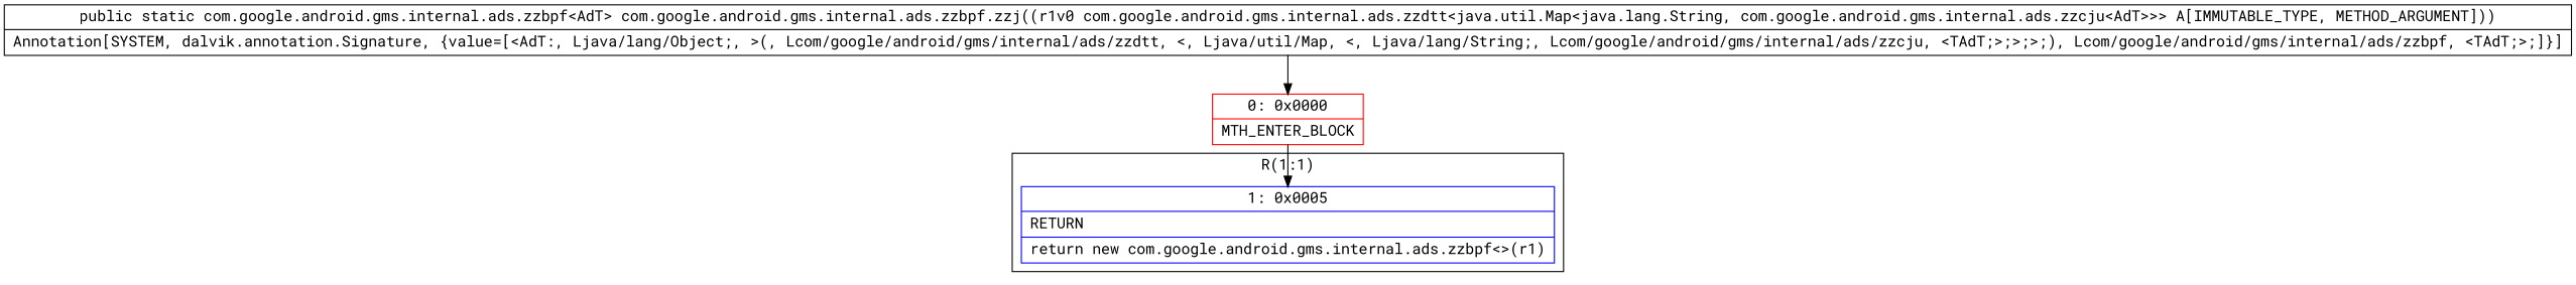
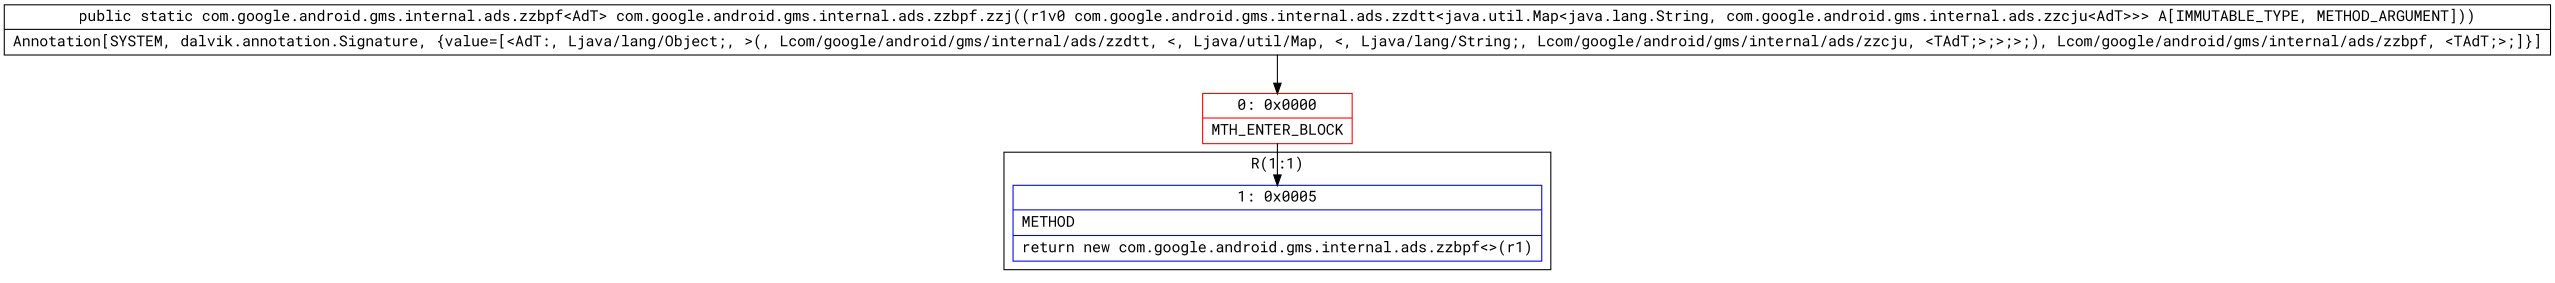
  digraph {
    fontname="Roboto Mono"
    node [shape=record fontname="Roboto Mono"]
    edge [fontname="Roboto Mono"]
-   n1 [color=blue label="{1\:\ 0x0005|RETURN\l|return new com.google.android.gms.internal.ads.zzbpf\<\>(r1)\l}"]
+   n1 [color=blue label="{1\:\ 0x0005|METHOD\l|return new com.google.android.gms.internal.ads.zzbpf\<\>(r1)\l}"]
    n2 [color=red label="{0\:\ 0x0000|MTH_ENTER_BLOCK\l}"]
    n3 [label="{public static com.google.android.gms.internal.ads.zzbpf\<AdT\> com.google.android.gms.internal.ads.zzbpf.zzj((r1v0 com.google.android.gms.internal.ads.zzdtt\<java.util.Map\<java.lang.String, com.google.android.gms.internal.ads.zzcju\<AdT\>\>\> A[IMMUTABLE_TYPE, METHOD_ARGUMENT]))  | Annotation[SYSTEM, dalvik.annotation.Signature, \{value=[\<AdT:, Ljava\/lang\/Object;, \>(, Lcom\/google\/android\/gms\/internal\/ads\/zzdtt, \<, Ljava\/util\/Map, \<, Ljava\/lang\/String;, Lcom\/google\/android\/gms\/internal\/ads\/zzcju, \<TAdT;\>;\>;\>;), Lcom\/google\/android\/gms\/internal\/ads\/zzbpf, \<TAdT;\>;]\}]\l}"]
    subgraph cluster_1 {
      label="R(1:1)"
      n1
    }
    n2 -> n1
    n3 -> n2
  }
